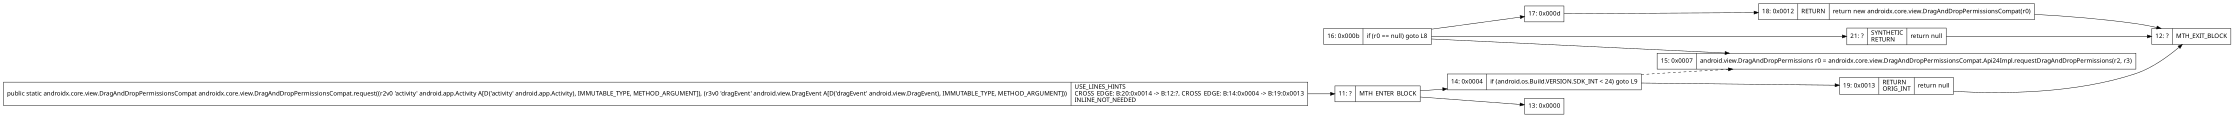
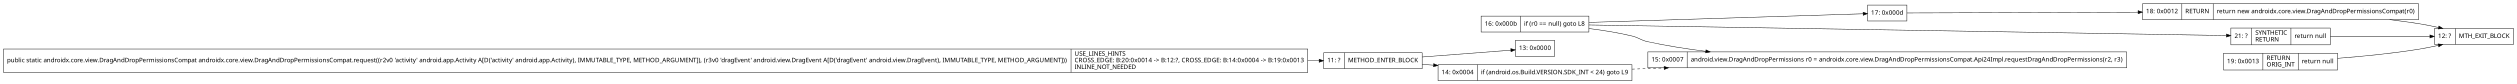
  digraph {
    fontname="Noto Sans"
    rankdir=LR
    node [fontname="Noto Sans" shape=record]
    edge [fontname="Noto Sans"]
-   n1 [label="{11\:\ ?|MTH_ENTER_BLOCK\l}"]
+   n1 [label="{11\:\ ?|METHOD_ENTER_BLOCK\l}"]
    n2 [label="{13\:\ 0x0000}"]
    n3 [label="{14\:\ 0x0004|if (android.os.Build.VERSION.SDK_INT \< 24) goto L9\l}"]
    n4 [label="{15\:\ 0x0007|android.view.DragAndDropPermissions r0 = androidx.core.view.DragAndDropPermissionsCompat.Api24Impl.requestDragAndDropPermissions(r2, r3)\l}"]
    n5 [label="{19\:\ 0x0013|RETURN\lORIG_INT\l|return null\l}"]
    n6 [label="{12\:\ ?|MTH_EXIT_BLOCK\l}"]
    n7 [label="{16\:\ 0x000b|if (r0 == null) goto L8\l}"]
    n8 [label="{17\:\ 0x000d}"]
    n9 [label="{21\:\ ?|SYNTHETIC\lRETURN\l|return null\l}"]
    n10 [label="{18\:\ 0x0012|RETURN\l|return new androidx.core.view.DragAndDropPermissionsCompat(r0)\l}"]
    n11 [label="{public static androidx.core.view.DragAndDropPermissionsCompat androidx.core.view.DragAndDropPermissionsCompat.request((r2v0 'activity' android.app.Activity A[D('activity' android.app.Activity), IMMUTABLE_TYPE, METHOD_ARGUMENT]), (r3v0 'dragEvent' android.view.DragEvent A[D('dragEvent' android.view.DragEvent), IMMUTABLE_TYPE, METHOD_ARGUMENT]))  | USE_LINES_HINTS\lCROSS_EDGE: B:20:0x0014 \-\> B:12:?, CROSS_EDGE: B:14:0x0004 \-\> B:19:0x0013\lINLINE_NOT_NEEDED\l}"]
    n1 -> n2
    n1 -> n3
    n3 -> n4 [style=dashed]
-   n3 -> n5
    n5 -> n6
    n7 -> n4
    n7 -> n8 [style=solid]
    n7 -> n9
    n8 -> n10
    n9 -> n6
    n10 -> n6
    n11 -> n1
  }
